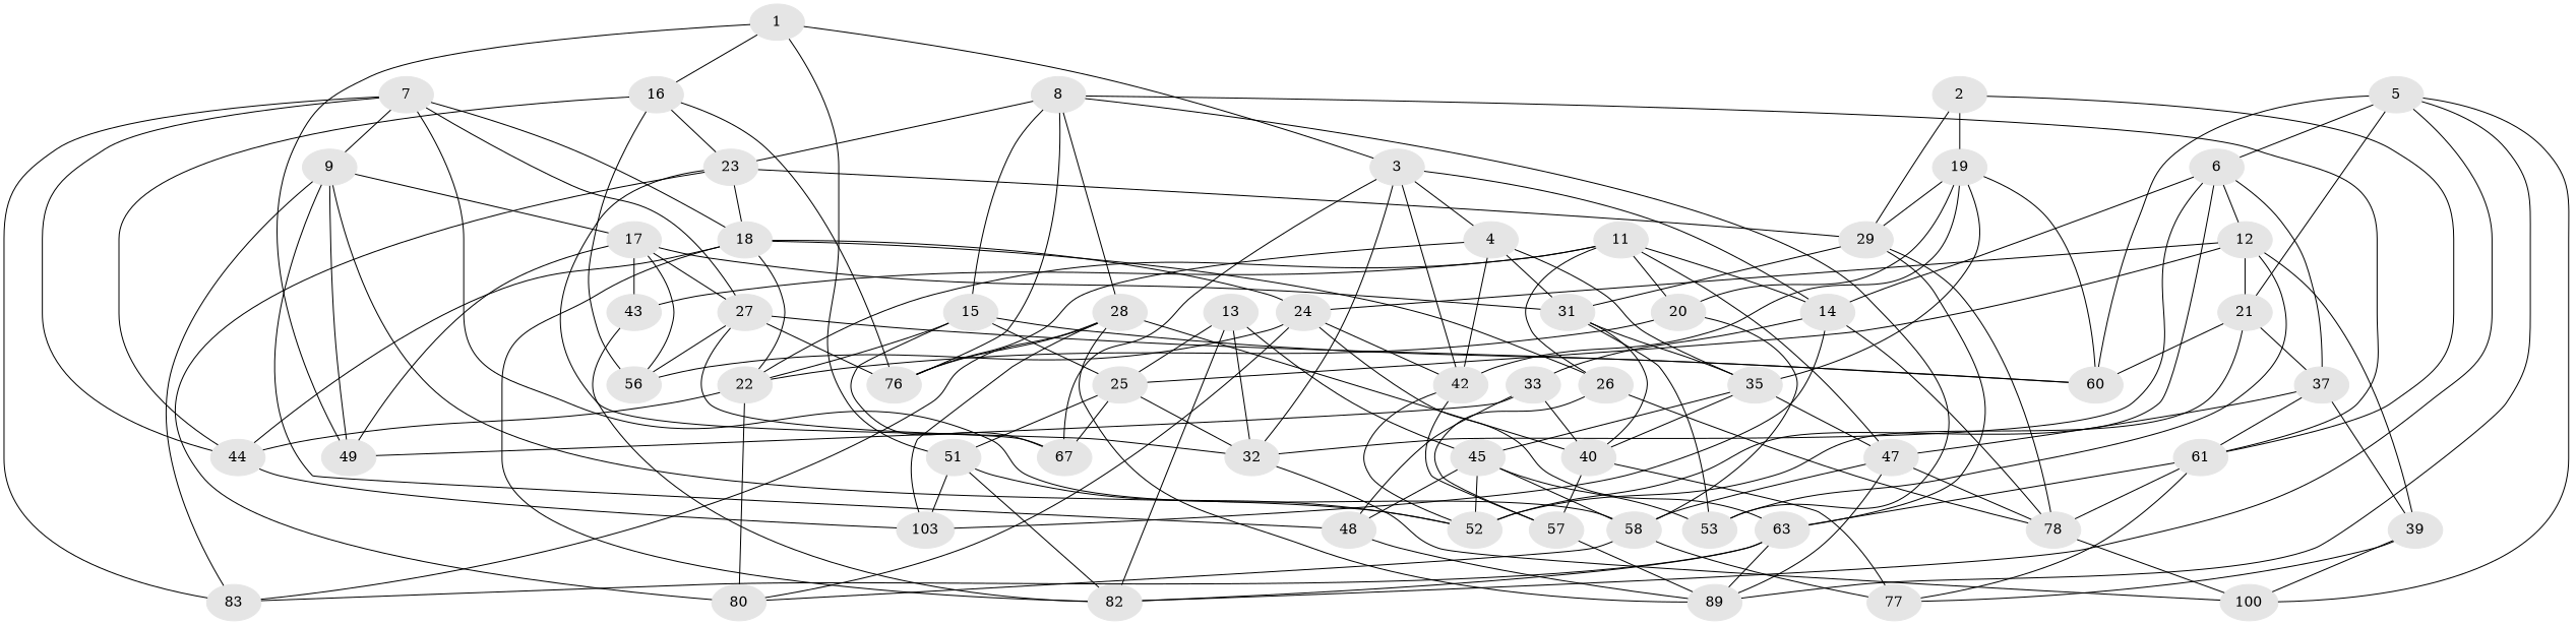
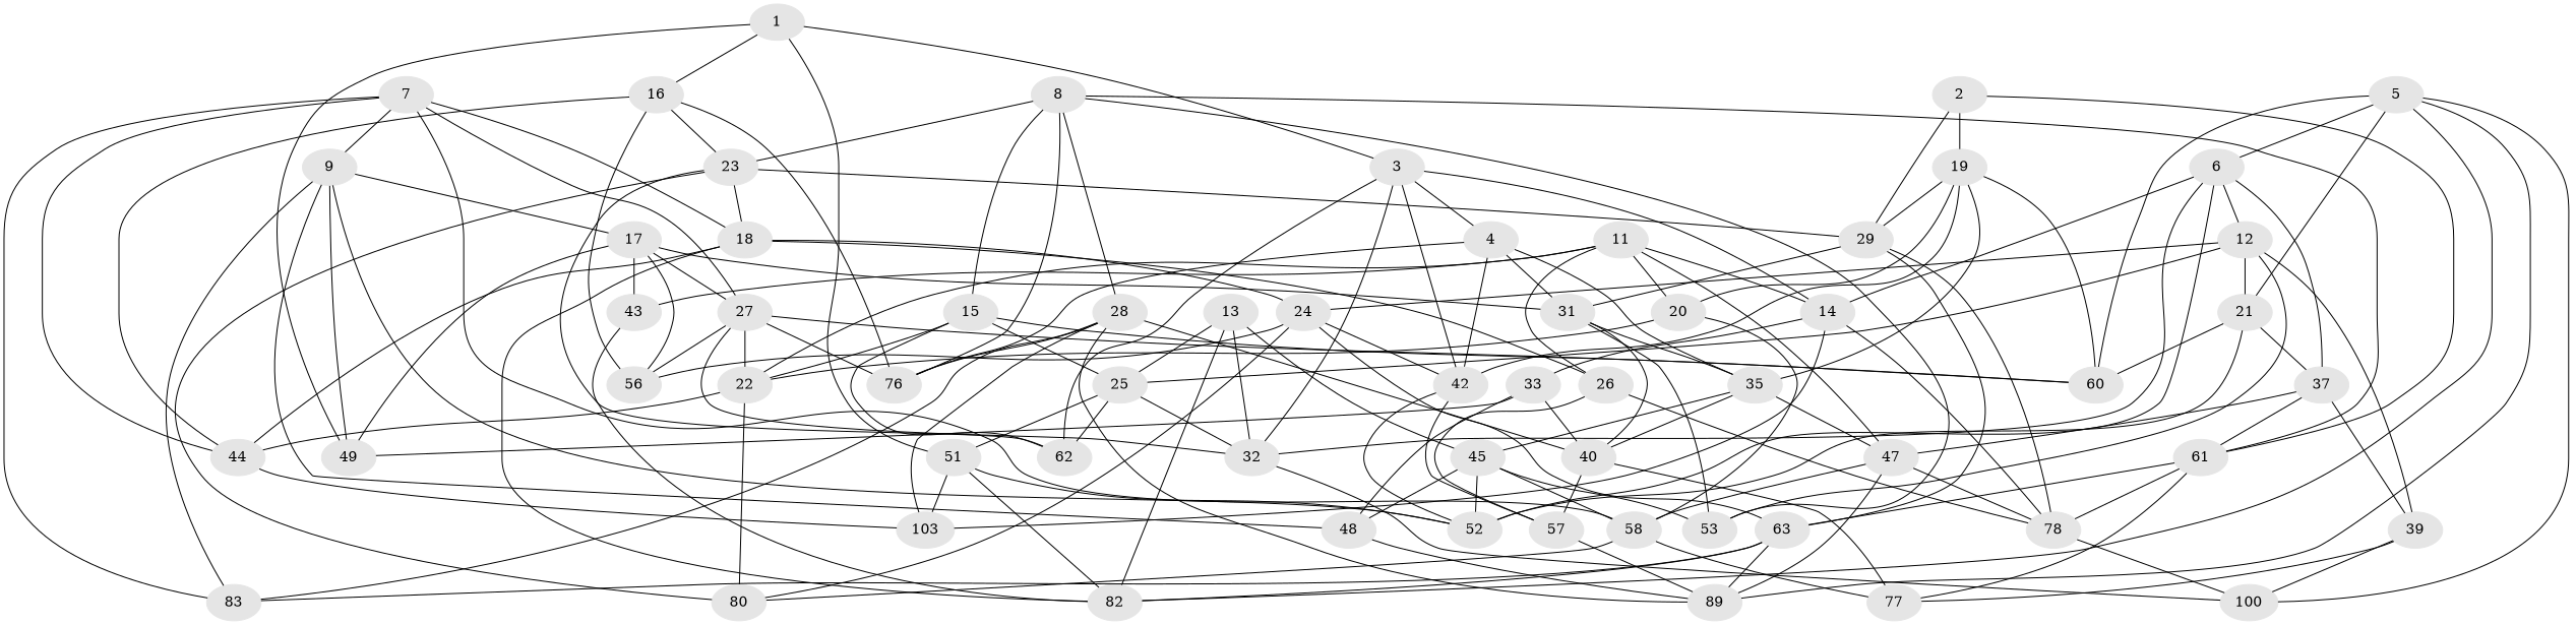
  graph {
    node [color=gray90 style=filled]
    3 [super="+46"]
    4 [super="+10"]
    14 [super="+93"]
    32 [super="+38"]
    42 [super="+64"]
-   67
+   67 [label=62]
    1
    16 [super="+88"]
    49
    51 [super="+70"]
    76 [super="+79"]
    44 [super="+54"]
    23 [super="+34"]
    56
    82 [super="+90"]
    52 [super="+59"]
    103
    19 [super="+50"]
    29 [super="+97"]
    35 [super="+86"]
    60 [super="+84"]
    20
    2
    61 [super="+98"]
    31 [super="+66"]
    78 [super="+96"]
    63 [super="+75"]
    43
    77
    33
    100
    57
    53
    40 [super="+65"]
    47 [super="+94"]
    45 [super="+81"]
    5 [super="+99"]
    6 [super="+73"]
    21 [super="+72"]
    89 [super="+91"]
    12 [super="+71"]
    37 [super="+87"]
    24 [super="+36"]
    25 [super="+74"]
    39
    7 [super="+95"]
    9 [super="+69"]
    18 [super="+55"]
    27 [super="+30"]
    58 [super="+92"]
    83
    17 [super="+41"]
    48
    22 [super="+102"]
    26
    80
    8 [super="+62"]
    15 [super="+68"]
    28 [super="+101"]
    11 [super="+85"]
    13
    3 -- 4
    3 -- 14
    3 -- 32
    3 -- 42
    3 -- 67
    4 -- 42
    4 -- 76 [weight=2]
    4 -- 35
    4 -- 31
    14 -- 103
    14 -- 78
    14 -- 33
    32 -- 100
    42 -- 52
    42 -- 57
    1 -- 3
    1 -- 16
    1 -- 49
    1 -- 51
    16 -- 76
    16 -- 44 [weight=2]
    16 -- 23
    16 -- 56
    51 -- 82
    51 -- 52
    51 -- 103
    44 -- 103
    23 -- 67
    23 -- 29
    23 -- 18
    23 -- 80
    19 -- 42
    19 -- 29
    19 -- 35
    19 -- 60
    19 -- 20
    29 -- 31
    29 -- 78
    29 -- 63
    35 -- 40
    35 -- 47
    35 -- 45
    20 -- 58
    20 -- 22
    2 -- 19
    2 -- 29
    2 -- 61
    61 -- 78
    61 -- 63
    61 -- 77
    31 -- 35
    31 -- 53
    31 -- 40
    78 -- 100
    63 -- 82
    63 -- 89
    63 -- 83
    43 -- 82
    33 -- 49
    33 -- 40
    33 -- 48
    57 -- 89
    40 -- 77
    40 -- 57
    47 -- 78
    47 -- 89
    47 -- 58
    45 -- 52
    45 -- 53
    45 -- 58
    45 -- 48
    5 -- 82
    5 -- 60
    5 -- 100
    5 -- 6
    5 -- 21
    5 -- 89
    6 -- 14
    6 -- 32
    6 -- 52
    6 -- 12
    6 -- 37
    21 -- 52
    21 -- 60
    21 -- 37 [weight=2]
    12 -- 53
    12 -- 21
    12 -- 24
    12 -- 25
    12 -- 39
    37 -- 61
    37 -- 47
    37 -- 39
    24 -- 42
    24 -- 56
    24 -- 63
    24 -- 80
    25 -- 32
    25 -- 67
    25 -- 51
    39 -- 77
    39 -- 100
    7 -- 44
    7 -- 9
    7 -- 18
    7 -- 27
    7 -- 58
    7 -- 83
    9 -- 49
    9 -- 52
    9 -- 83
    9 -- 17
    9 -- 48
    18 -- 44
    18 -- 82
    18 -- 24
-   18 -- 22
+   27 -- 22
    18 -- 26
    27 -- 32
    27 -- 76
    27 -- 56
    27 -- 60
    58 -- 77
    58 -- 80
    17 -- 49
    17 -- 56
    17 -- 31
    17 -- 43
    17 -- 27
    48 -- 89
    22 -- 44
    22 -- 80
    26 -- 78
    26 -- 57
    8 -- 76
    8 -- 23
    8 -- 61
    8 -- 53
    8 -- 15
    8 -- 28
    15 -- 67
    15 -- 60 [weight=2]
    15 -- 25
    15 -- 22
    28 -- 76
    28 -- 103
    28 -- 40
    28 -- 89
    28 -- 83
    11 -- 14
    11 -- 20
    11 -- 43
    11 -- 47
    11 -- 22
    11 -- 26
    13 -- 32
    13 -- 82
    13 -- 45
    13 -- 25
  }
